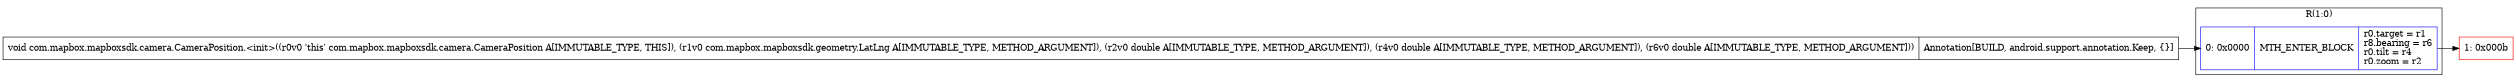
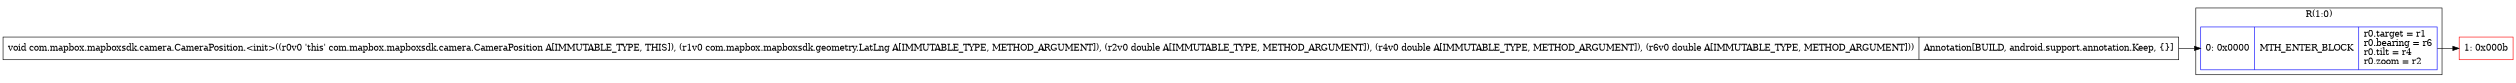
  digraph {
    rankdir=LR
    node [shape=record]
-   n1 [color=blue label="{0\:\ 0x0000|MTH_ENTER_BLOCK\l|r0.target = r1\lr8.bearing = r6\lr0.tilt = r4\lr0.zoom = r2\l}"]
+   n1 [color=blue label="{0\:\ 0x0000|MTH_ENTER_BLOCK\l|r0.target = r1\lr0.bearing = r6\lr0.tilt = r4\lr0.zoom = r2\l}"]
    n2 [color=red label="{1\:\ 0x000b}"]
    n3 [label="{void com.mapbox.mapboxsdk.camera.CameraPosition.\<init\>((r0v0 'this' com.mapbox.mapboxsdk.camera.CameraPosition A[IMMUTABLE_TYPE, THIS]), (r1v0 com.mapbox.mapboxsdk.geometry.LatLng A[IMMUTABLE_TYPE, METHOD_ARGUMENT]), (r2v0 double A[IMMUTABLE_TYPE, METHOD_ARGUMENT]), (r4v0 double A[IMMUTABLE_TYPE, METHOD_ARGUMENT]), (r6v0 double A[IMMUTABLE_TYPE, METHOD_ARGUMENT]))  | Annotation[BUILD, android.support.annotation.Keep, \{\}]\l}"]
    subgraph cluster_1 {
      label="R(1:0)"
      n1
    }
    n1 -> n2
    n3 -> n1
  }
